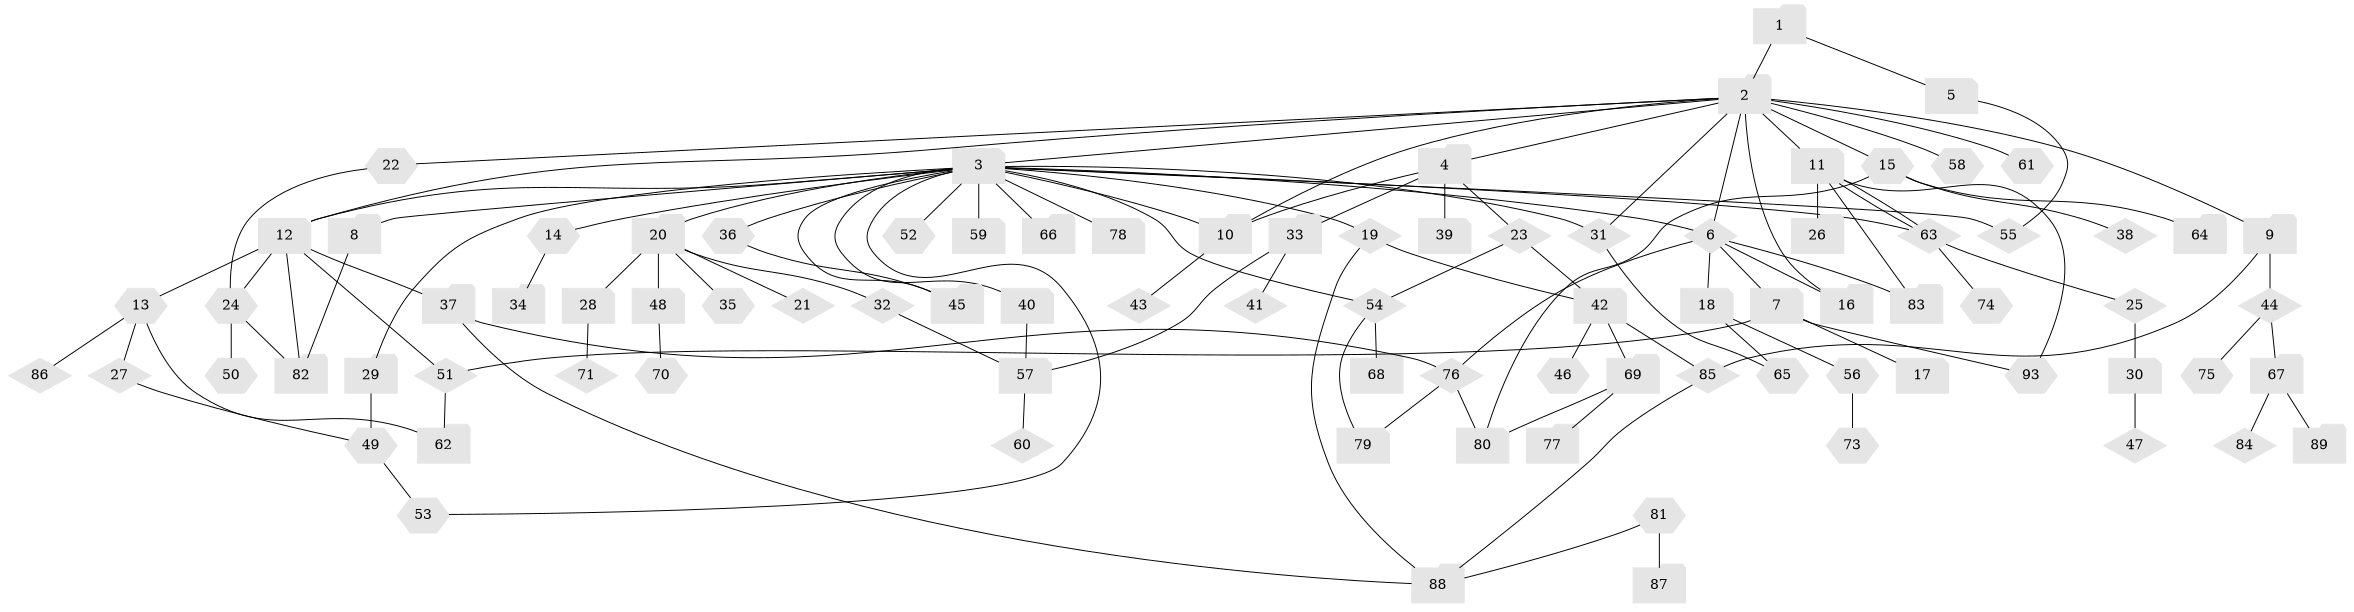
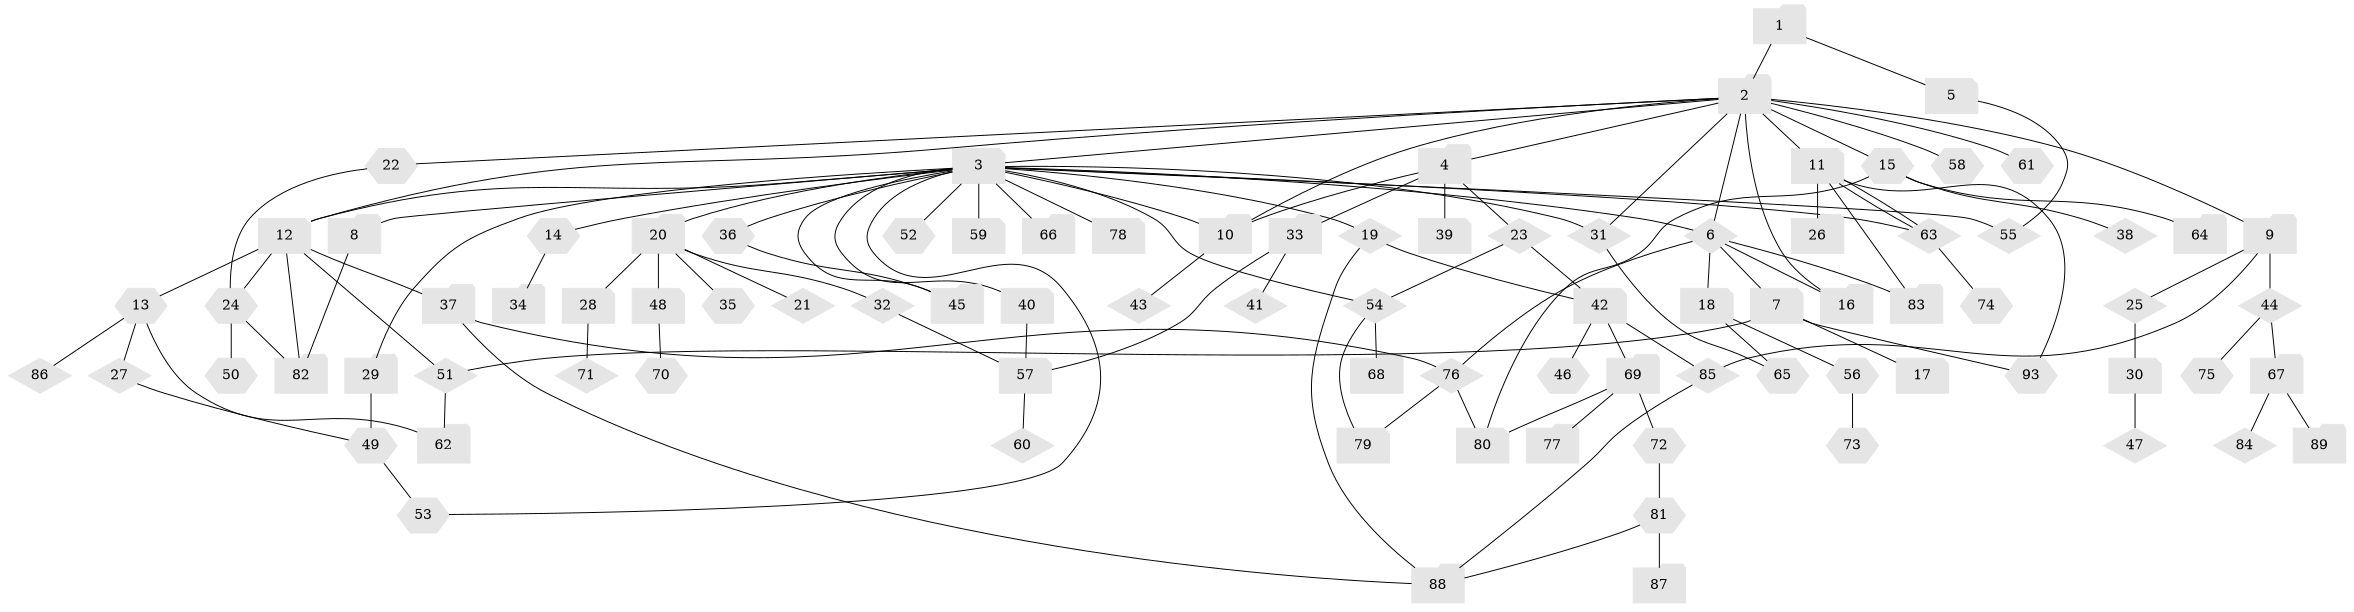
  graph {
    node [color=gray90 shape=folder style=filled]
    1
    2
    5 [shape=note]
    3 [shape=note]
    4
    6 [shape=diamond]
    9
    10
    11 [shape=note]
    12 [shape=note]
    15 [shape=hexagon]
    16
    22 [shape=hexagon]
    31 [shape=diamond]
    58 [shape=hexagon]
    61 [shape=hexagon]
    55 [shape=diamond]
    8
    14 [shape=hexagon]
    19 [shape=diamond]
    20
    29
    36 [shape=hexagon]
    40 [shape=note]
    45
    52 [shape=hexagon]
    53 [shape=hexagon]
    54 [shape=diamond]
    59 [shape=note]
    63 [shape=diamond]
    66
    78 [shape=note]
    23 [shape=diamond]
    33
    39 [shape=note]
    7 [shape=note]
    18 [shape=note]
    76 [shape=diamond]
    83
    25 [shape=diamond]
    44 [shape=diamond]
    85 [shape=diamond]
    43 [shape=diamond]
    n44 [label=93 shape=hexagon]
    26
    51 [shape=diamond]
    82
    13 [shape=hexagon]
    24 [shape=hexagon]
    37
    38 [shape=diamond]
    64
    80 [shape=note]
    65 [shape=hexagon]
    34
    88
    42 [shape=note]
    21 [shape=diamond]
    28 [shape=note]
    32 [shape=diamond]
    35 [shape=hexagon]
    48 [shape=note]
    49 [shape=hexagon]
    57 [shape=note]
    68
    79 [shape=note]
    74 [shape=hexagon]
    41 [shape=diamond]
    17 [shape=note]
    56 [shape=hexagon]
    75 [shape=hexagon]
    62
    30 [shape=note]
    67
    27 [shape=diamond]
    86 [shape=diamond]
    50 [shape=hexagon]
    73 [shape=hexagon]
    46 [shape=hexagon]
    69
    71 [shape=diamond]
    70 [shape=hexagon]
    47 [shape=diamond]
    60 [shape=diamond]
+   72 [shape=hexagon]
    77
    84 [shape=diamond]
    89
    81 [shape=hexagon]
    87
    1 -- 2
    1 -- 5
    2 -- 3
    2 -- 4
    2 -- 6
    2 -- 9
    2 -- 10
    2 -- 11
    2 -- 12
    2 -- 15
    2 -- 16
    2 -- 22
    2 -- 31
    2 -- 58
    2 -- 61
    5 -- 55
    3 -- 6
    3 -- 10
    3 -- 12
    3 -- 31
    3 -- 55
    3 -- 8
    3 -- 14
    3 -- 19
    3 -- 20
    3 -- 29
    3 -- 36
    3 -- 40
    3 -- 45
    3 -- 52
    3 -- 53
    3 -- 54
    3 -- 59
    3 -- 63
    3 -- 66
    3 -- 78
    4 -- 10
    4 -- 23
    4 -- 33
    4 -- 39
    6 -- 16
    6 -- 7
    6 -- 18
    6 -- 76
    6 -- 83
-   63 -- 25
+   9 -- 25
    9 -- 44
    9 -- 85
    10 -- 43
    11 -- 63
    11 -- 63
    11 -- 83
    11 -- n44
    11 -- 26
    12 -- 51
    12 -- 82
    12 -- 13
    12 -- 24
    12 -- 37
    15 -- 38
    15 -- 64
    15 -- 80
    22 -- 24
    31 -- 65
    8 -- 82
    14 -- 34
    19 -- 88
    19 -- 42
    20 -- 21
    20 -- 28
    20 -- 32
    20 -- 35
    20 -- 48
    29 -- 49
    36 -- 45
    40 -- 57
    54 -- 68
    54 -- 79
    63 -- 74
    23 -- 54
    23 -- 42
    33 -- 57
    33 -- 41
    7 -- n44
    7 -- 51
    7 -- 17
    18 -- 65
    18 -- 56
    76 -- 80
    76 -- 79
    25 -- 30
    44 -- 75
    44 -- 67
    85 -- 88
    51 -- 62
    13 -- 62
    13 -- 27
    13 -- 86
    24 -- 82
    24 -- 50
    37 -- 76
    37 -- 88
    42 -- 85
    42 -- 46
    42 -- 69
    28 -- 71
    32 -- 57
    48 -- 70
    49 -- 53
    57 -- 60
    56 -- 73
    30 -- 47
    67 -- 84
    67 -- 89
    27 -- 49
    69 -- 80
+   69 -- 72
    69 -- 77
+   72 -- 81
    81 -- 88
    81 -- 87
  }
